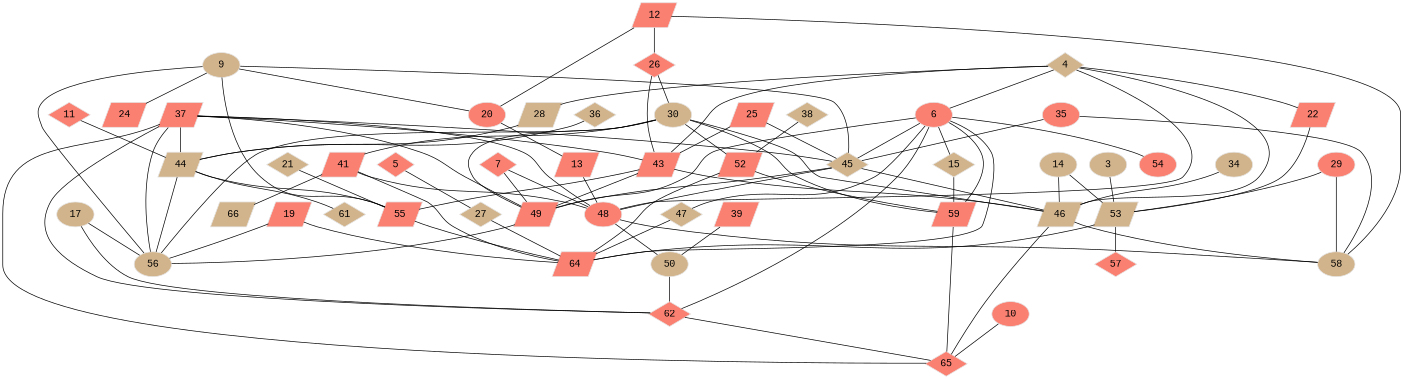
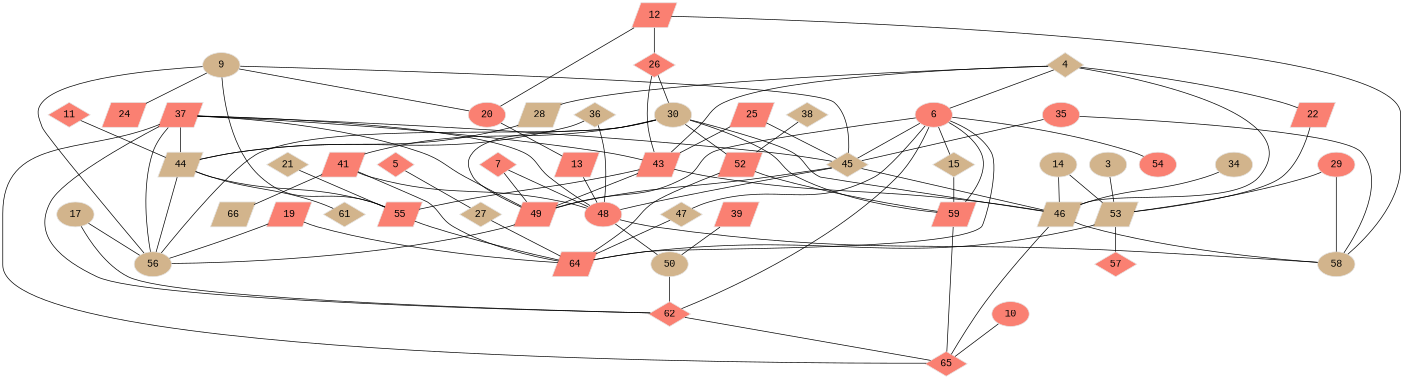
  graph {
    fontname="Liberation Mono"
    node [color=gray90 fillcolor=salmon fontname="Liberation Mono" shape=parallelogram style=filled]
    edge [fontname="Liberation Mono" weight=1.0]
    3 [fillcolor=tan shape=ellipse]
    53 [fillcolor=tan]
    64
    57 [shape=diamond]
    4 [fillcolor=tan shape=diamond]
    6 [shape=ellipse]
    22
    28 [fillcolor=tan]
    43
    46 [fillcolor=tan]
    48 [shape=ellipse]
    15 [fillcolor=tan shape=diamond]
    45 [fillcolor=tan shape=diamond]
    47 [fillcolor=tan shape=diamond]
    49
    54 [shape=ellipse]
    59
    62 [shape=diamond]
    44 [fillcolor=tan]
    55
    65 [shape=diamond]
    58 [fillcolor=tan shape=ellipse]
    50 [fillcolor=tan shape=ellipse]
    5 [shape=diamond]
    27 [fillcolor=tan shape=diamond]
    56 [fillcolor=tan shape=ellipse]
    7 [shape=diamond]
    9 [fillcolor=tan shape=ellipse]
    20 [shape=ellipse]
    24
    n31 [label=13]
    10 [shape=ellipse]
    11 [shape=diamond]
    61 [fillcolor=tan shape=diamond]
    12
    26 [shape=diamond]
    30 [fillcolor=tan shape=ellipse]
    14 [fillcolor=tan shape=ellipse]
    17 [fillcolor=tan shape=ellipse]
    19
    21 [fillcolor=tan shape=diamond]
    25
    41
    52
    29 [shape=ellipse]
    66 [fillcolor=tan]
    34 [fillcolor=tan shape=ellipse]
    35 [shape=ellipse]
    36 [fillcolor=tan shape=diamond]
    37
    38 [fillcolor=tan shape=diamond]
    39
    3 -- 53
    53 -- 64
    53 -- 57
    4 -- 6
    4 -- 22
    4 -- 28
    4 -- 43
    4 -- 46
-   4 -- 48
+   36 -- 48
    6 -- 64
    6 -- 15
    6 -- 45 [weight=2.0]
    6 -- 47
    6 -- 49
    6 -- 54
    6 -- 59
    6 -- 62
    22 -- 53
    28 -- 44
    43 -- 46
    43 -- 49
    43 -- 55
    46 -- 65
    46 -- 58
    48 -- 58
    48 -- 50
    15 -- 59
    45 -- 46
    45 -- 48
    45 -- 49
    47 -- 64
    49 -- 56
    59 -- 65
    62 -- 65
    44 -- 55
    44 -- 56
    44 -- 61
    55 -- 64
    50 -- 62
    5 -- 27 [weight=2.0]
    27 -- 64
    7 -- 48
    7 -- 49
    9 -- 45
    9 -- 55 [weight=2.0]
    9 -- 56
    9 -- 20
    9 -- 24
    20 -- n31
    n31 -- 48
    10 -- 65
    11 -- 44
    12 -- 58
    12 -- 20
    12 -- 26
    26 -- 43
    26 -- 30
    30 -- 46
    30 -- 49
    30 -- 59
    30 -- 56
    30 -- 41
    30 -- 52
    14 -- 53
    14 -- 46
    17 -- 62
    17 -- 56
    19 -- 64
    19 -- 56
    21 -- 55
    25 -- 43
    25 -- 45
    41 -- 64
    41 -- 48
    41 -- 66
    52 -- 64
    52 -- 59
    29 -- 53
    29 -- 58
    34 -- 46
    35 -- 45
    35 -- 58
    36 -- 44
    37 -- 43
    37 -- 48
    37 -- 45
    37 -- 49
    37 -- 62
    37 -- 44
    37 -- 65
    37 -- 56 [weight=2.0]
    38 -- 52
    39 -- 50
  }
